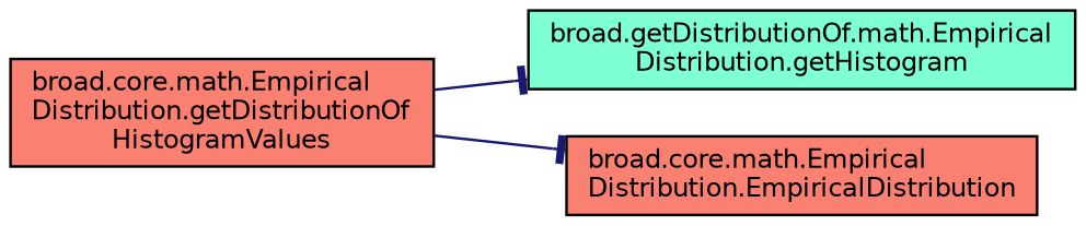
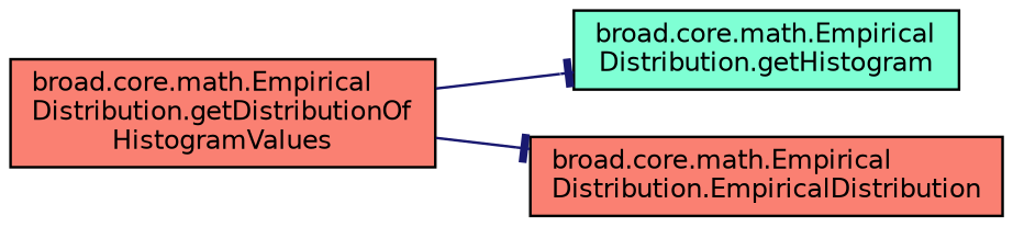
  digraph {
    rankdir=LR
    node [color=black fillcolor=salmon fontname=Helvetica fontsize=10 shape=box style=filled]
    edge [color=midnightblue fontname=Helvetica fontsize=10 labelfontname=Helvetica labelfontsize=10 style=solid arrowhead=tee]
    n1 [fontcolor=black height=0.2 label="broad.core.math.Empirical\lDistribution.getDistributionOf\lHistogramValues" width=0.4]
-   n2 [fillcolor=aquamarine height=0.2 label="broad.getDistributionOf.math.Empirical\lDistribution.getHistogram" width=0.4]
+   n2 [fillcolor=aquamarine height=0.2 label="broad.core.math.Empirical\lDistribution.getHistogram" width=0.4]
    n3 [height=0.2 label="broad.core.math.Empirical\lDistribution.EmpiricalDistribution" width=0.4]
    n1 -> n2
    n1 -> n3
  }
